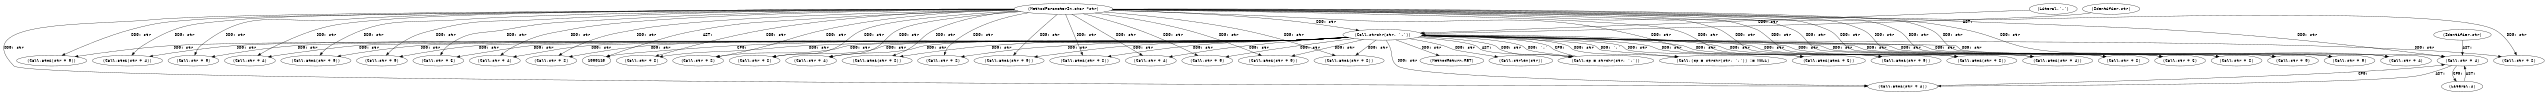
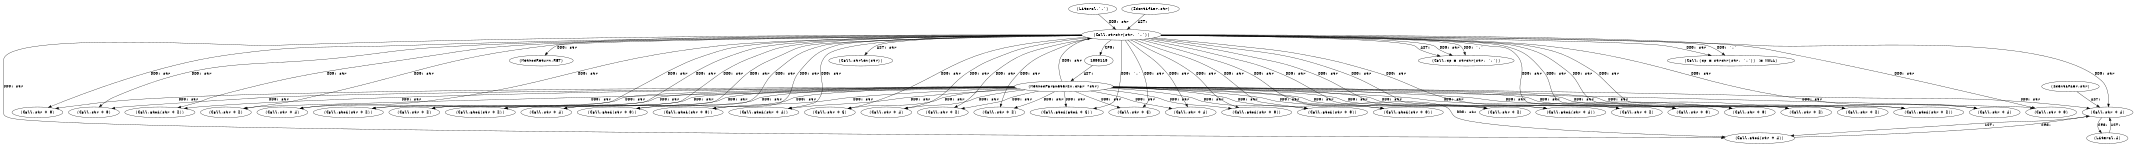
  digraph {
    fontname="DejaVu Sans Mono"
    node [fontname="DejaVu Sans Mono"]
    edge [fontname="DejaVu Sans Mono"]
    n1 [label="(Call,str + 4)"]
    n2 [label="(Literal,4)"]
    n3 [label="(Call,atoi(str + 4))"]
    n4 [label="(Call,strchr(str, '.'))"]
    n5 [label="(Call,str + 2)"]
    n6 [label="(Call,str + 2)"]
    n7 [label="(Call,atoi(str + 2))"]
    n8 [label="(MethodReturn,RET)"]
    n9 [label="(Call,atoi(str + 0))"]
    n10 [label="(Call,str + 6)"]
    n11 [label="(Call,str + 2)"]
    n12 [label="(Call,str + 2)"]
    n13 [label="(Call,atoi(atoi + 6))"]
    n14 [label="(Call,str + 0)"]
    n15 [label="(Call,str + 0)"]
    n16 [label="(Call,atoi(str + 2))"]
    n17 [label="(Call,strlen(str))"]
    n18 [label="(Call,str + 4)"]
    n19 [label="(Call,atoi(str + 2))"]
    n20 [label="(Call,str + 4)"]
    n21 [label="(Call,atoi(str + 0))"]
    n22 [label="(Call,atoi(str + 4))"]
    n23 [label="(Call,str + 4)"]
    n24 [label="(Call,atoi(str + 0))"]
    n25 [label="(Call,str + 2)"]
    n26 [label="(Call,atoi(str + 4))"]
    n27 [label="(Call,str + 0)"]
    n28 [label="(Call,str + 2)"]
    n29 [label="(Call,str + 2)"]
    n30 [label="(Call,atoi(str + 2))"]
    n31 [label="(Call,str + 4)"]
    n32 [label="(Call,str + 0)"]
    n33 [label="(Call,str + 6)"]
    n34 [label="(Call,cp = strchr(str, '.'))"]
    n35 [label="(Call,str + 4)"]
    n36 [label="(Call,atoi(str + 0))"]
    n37 [label="(Call,atoi(str + 0))"]
    n38 [label="(Call,str + 2)"]
    n39 [label="(Call,str + 0)"]
    n40 [label="(Call,(cp = strchr(str, '.')) != NULL)"]
    1000110
    n42 [label="(Literal,'.')"]
    n43 [label="(MethodParameterIn,char *str)"]
    n44 [label="(Identifier,str)"]
    n45 [label="(Identifier,str)"]
    n1 -> n2 [label="CFG: "]
    n1 -> n3 [label="AST: "]
    n2 -> n1 [label="AST: "]
    n3 -> n1 [label="CFG: "]
    n4 -> n1 [label="DDG: str"]
    n4 -> n3 [label="DDG: str"]
    n4 -> n5 [label="DDG: str"]
    n4 -> n6 [label="DDG: str"]
    n4 -> n7 [label="DDG: str"]
    n4 -> n8 [label="DDG: str"]
    n4 -> n9 [label="DDG: str"]
    n4 -> n10 [label="DDG: str"]
    n4 -> n11 [label="DDG: str"]
    n4 -> n12 [label="DDG: str"]
-   n4 -> n13 [label="DDG: str"]
+   n4 -> n13 [label="DDG: '.'"]
    n4 -> n14 [label="DDG: str"]
    n4 -> n15 [label="DDG: str"]
    n4 -> n16 [label="DDG: str"]
-   n4 -> n17 [label="DDG: str"]
+   n4 -> n17 [label="AST: str"]
    n4 -> n18 [label="DDG: str"]
    n4 -> n19 [label="DDG: str"]
    n4 -> n20 [label="DDG: str"]
    n4 -> n21 [label="DDG: str"]
    n4 -> n22 [label="DDG: str"]
    n4 -> n23 [label="DDG: str"]
    n4 -> n24 [label="DDG: str"]
    n4 -> n25 [label="DDG: str"]
    n4 -> n26 [label="DDG: str"]
    n4 -> n27 [label="DDG: str"]
    n4 -> n28 [label="DDG: str"]
    n4 -> n29 [label="DDG: str"]
    n4 -> n30 [label="DDG: str"]
    n4 -> n31 [label="DDG: str"]
    n4 -> n32 [label="DDG: str"]
    n4 -> n33 [label="DDG: str"]
    n4 -> n34 [label="AST: "]
    n4 -> n34 [label="DDG: str"]
    n4 -> n34 [label="DDG: '.'"]
    n4 -> n35 [label="DDG: str"]
    n4 -> n36 [label="DDG: str"]
    n4 -> n37 [label="DDG: str"]
    n4 -> n38 [label="DDG: str"]
    n4 -> n39 [label="DDG: str"]
    n4 -> n40 [label="DDG: str"]
    n4 -> n40 [label="DDG: '.'"]
    n4 -> 1000110 [label="CFG: "]
-   n34 -> n4 [label="CFG: "]
    n42 -> n4 [label="DDG: str"]
    n43 -> n1 [label="DDG: str"]
    n43 -> n3 [label="DDG: str"]
    n43 -> n4 [label="DDG: str"]
    n43 -> n5 [label="DDG: str"]
    n43 -> n6 [label="DDG: str"]
    n43 -> n7 [label="DDG: str"]
    n43 -> n9 [label="DDG: str"]
    n43 -> n10 [label="DDG: str"]
    n43 -> n11 [label="DDG: str"]
    n43 -> n12 [label="DDG: str"]
    n43 -> n13 [label="DDG: str"]
    n43 -> n14 [label="DDG: str"]
    n43 -> n15 [label="DDG: str"]
    n43 -> n16 [label="DDG: str"]
    n43 -> n18 [label="DDG: str"]
    n43 -> n19 [label="DDG: str"]
    n43 -> n20 [label="DDG: str"]
    n43 -> n21 [label="DDG: str"]
    n43 -> n22 [label="DDG: str"]
    n43 -> n23 [label="DDG: str"]
    n43 -> n24 [label="DDG: str"]
    n43 -> n25 [label="DDG: str"]
    n43 -> n26 [label="DDG: str"]
    n43 -> n27 [label="DDG: str"]
    n43 -> n28 [label="DDG: str"]
    n43 -> n29 [label="DDG: str"]
    n43 -> n30 [label="DDG: str"]
    n43 -> n31 [label="DDG: str"]
    n43 -> n32 [label="DDG: str"]
    n43 -> n33 [label="DDG: str"]
    n43 -> n35 [label="DDG: str"]
    n43 -> n36 [label="DDG: str"]
    n43 -> n37 [label="DDG: str"]
    n43 -> n38 [label="DDG: str"]
    n43 -> n39 [label="DDG: str"]
-   n43 -> 1000110 [label="AST: "]
+   1000110 -> n43 [label="AST: "]
    n44 -> n4 [label="AST: "]
    n45 -> n1 [label="AST: "]
  }
